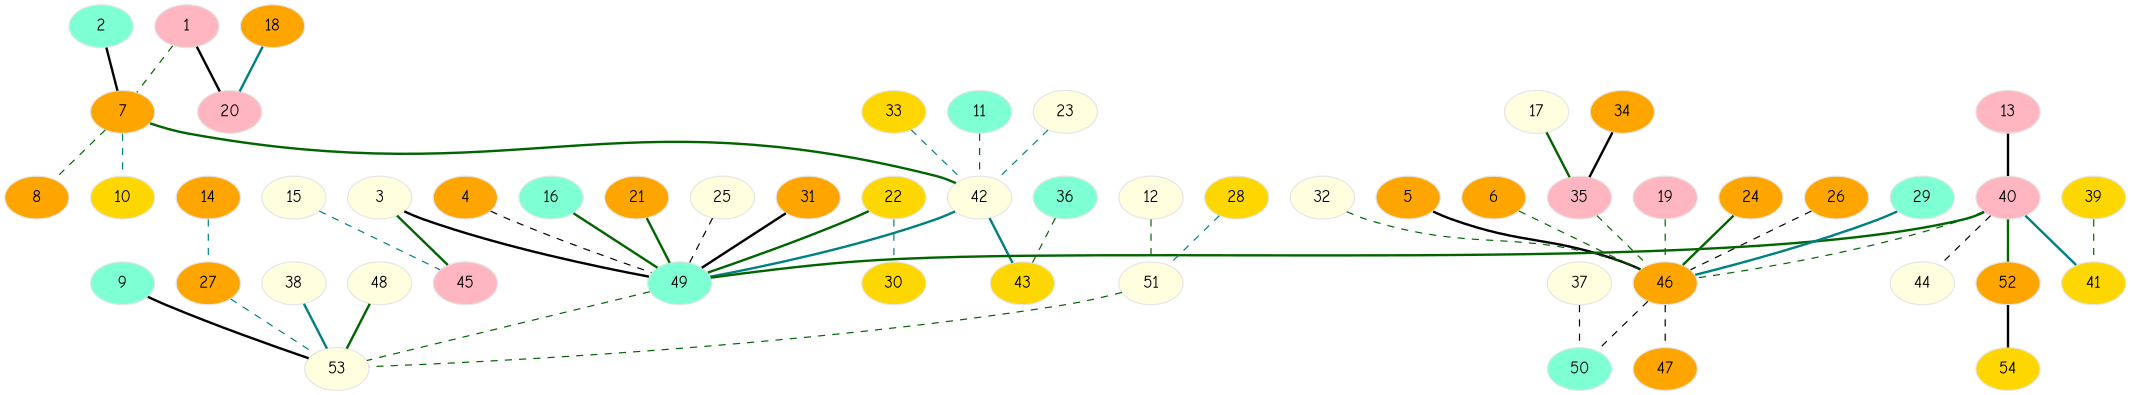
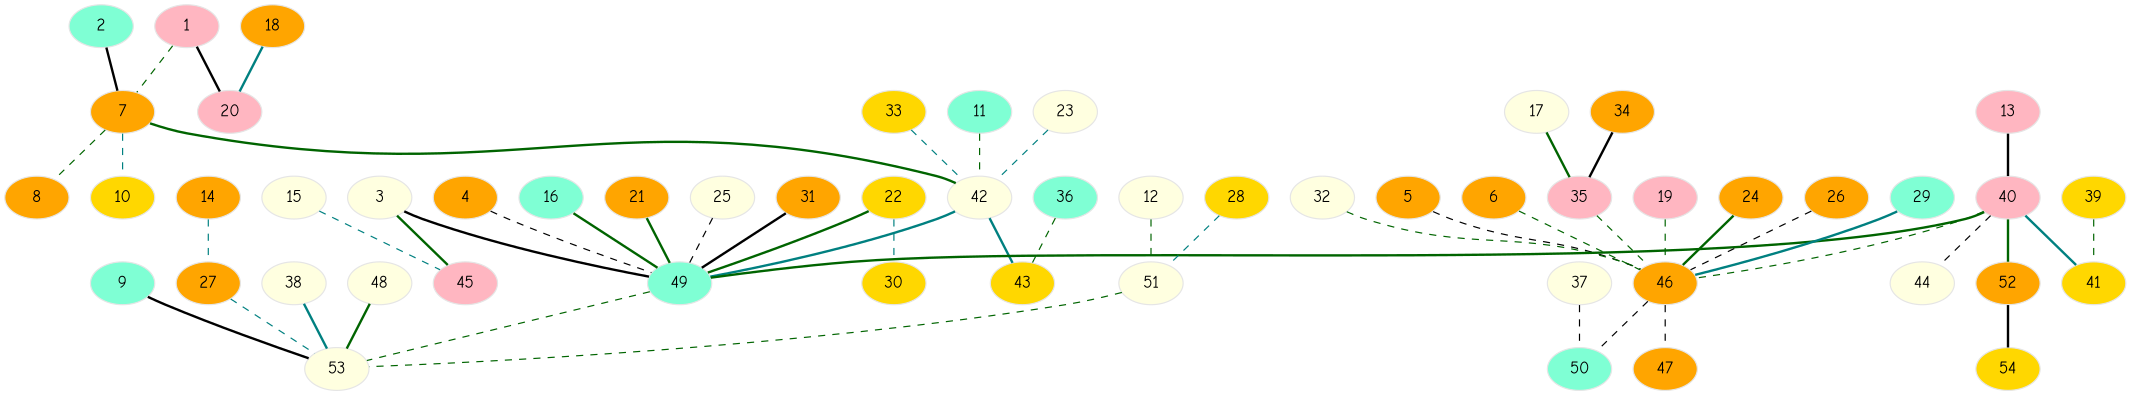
  graph {
    fontname="Comic Neue"
    node [color=gray90 fillcolor=orange fontname="Comic Neue" style=filled]
    edge [color=darkgreen fontname="Comic Neue" style=dashed weight=1.0]
    1 [fillcolor=lightpink]
    7
    20 [fillcolor=lightpink]
    8
    10 [fillcolor=gold]
    42 [fillcolor=lightyellow]
    2 [fillcolor=aquamarine]
    3 [fillcolor=lightyellow]
    45 [fillcolor=lightpink]
    49 [fillcolor=aquamarine]
    53 [fillcolor=lightyellow]
    4
    5
    46
    50 [fillcolor=aquamarine]
    47
    6
    43 [fillcolor=gold]
    9 [fillcolor=aquamarine]
    11 [fillcolor=aquamarine]
    12 [fillcolor=lightyellow]
    51 [fillcolor=lightyellow]
    13 [fillcolor=lightpink]
    40 [fillcolor=lightpink]
    41 [fillcolor=gold]
    44 [fillcolor=lightyellow]
    52
    14
    27
    15 [fillcolor=lightyellow]
    16 [fillcolor=aquamarine]
    17 [fillcolor=lightyellow]
    35 [fillcolor=lightpink]
    18
    19 [fillcolor=lightpink]
    21
    22 [fillcolor=gold]
    30 [fillcolor=gold]
    23 [fillcolor=lightyellow]
    24
    25 [fillcolor=lightyellow]
    26
    28 [fillcolor=gold]
    29 [fillcolor=aquamarine]
    31
    32 [fillcolor=lightyellow]
    33 [fillcolor=gold]
    34
    36 [fillcolor=aquamarine]
    37 [fillcolor=lightyellow]
    38 [fillcolor=lightyellow]
    39 [fillcolor=gold]
    54 [fillcolor=gold]
    48 [fillcolor=lightyellow]
    1 -- 7
    1 -- 20 [color=black style=bold]
    7 -- 8
    7 -- 10 [color=teal]
    7 -- 42 [style=bold]
    42 -- 49 [color=teal style=bold]
    42 -- 43 [color=teal style=bold]
    2 -- 7 [color=black style=bold]
    3 -- 45 [style=bold]
    3 -- 49 [color=black style=bold]
    49 -- 53
    4 -- 49 [color=black]
-   5 -- 46 [color=black style=bold]
+   5 -- 46 [color=black]
    46 -- 50 [color=black]
    46 -- 47 [color=black]
    6 -- 46
    9 -- 53 [color=black style=bold]
    11 -- 42
    12 -- 51
    51 -- 53
    13 -- 40 [color=black style=bold]
    40 -- 49 [style=bold]
    40 -- 46
    40 -- 41 [color=teal style=bold]
    40 -- 44 [color=black]
    40 -- 52 [style=bold]
    52 -- 54 [color=black style=bold]
    14 -- 27 [color=teal]
    27 -- 53 [color=teal]
    15 -- 45 [color=teal]
    16 -- 49 [style=bold]
    17 -- 35 [style=bold]
    35 -- 46
    18 -- 20 [color=teal style=bold]
    19 -- 46
    21 -- 49 [style=bold]
    22 -- 49 [style=bold]
    22 -- 30 [color=teal]
    23 -- 42 [color=teal]
    24 -- 46 [style=bold]
    25 -- 49 [color=black]
    26 -- 46 [color=black]
    28 -- 51 [color=teal]
    29 -- 46 [color=teal style=bold]
    31 -- 49 [color=black style=bold]
    32 -- 46
    33 -- 42 [color=teal]
    34 -- 35 [color=black style=bold]
    36 -- 43
    37 -- 50 [color=black]
    38 -- 53 [color=teal style=bold]
    39 -- 41
    48 -- 53 [style=bold]
  }
